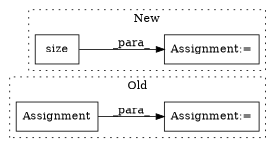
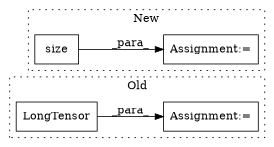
  digraph {
    rankdir=LR
    node [a=32 l=1 shape=box]
-   n1 [l="11,1" label=Assignment s="1684,1709"]
+   n1 [l="11,1" label=LongTensor s="1684,1709"]
    n2 [a=7 label="Assignment:=" s=1806]
    n3 [l="5,1" label=size s="1614,1620"]
    n4 [a=7 label="Assignment:=" s=1659]
    subgraph cluster_1 {
      label=Old
      style=dotted
      n1
      n2
    }
    subgraph cluster_2 {
      label=New
      style=dotted
      n3
      n4
    }
    n1 -> n2 [label=_para_]
    n3 -> n4 [label=_para_]
  }
